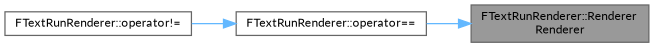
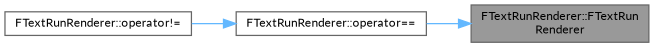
  digraph {
    fontname=Lato
    rankdir=RL
    node [color=grey40 fillcolor=white fontname=Lato fontsize=10 shape=box style=filled]
    edge [color=steelblue1 dir=back fontname=Lato fontsize=10 labelfontname=Helvetica labelfontsize=10 style=solid]
-   n1 [color=gray40 fillcolor=grey60 fontcolor=black height=0.2 label="FTextRunRenderer::Renderer\lRenderer" width=0.4]
+   n1 [color=gray40 fillcolor=grey60 fontcolor=black height=0.2 label="FTextRunRenderer::FTextRun\lRenderer" width=0.4]
    n2 [height=0.2 label="FTextRunRenderer::operator==" width=0.4]
    n3 [height=0.2 label="FTextRunRenderer::operator!=" width=0.4]
    n1 -> n2
    n2 -> n3
  }
